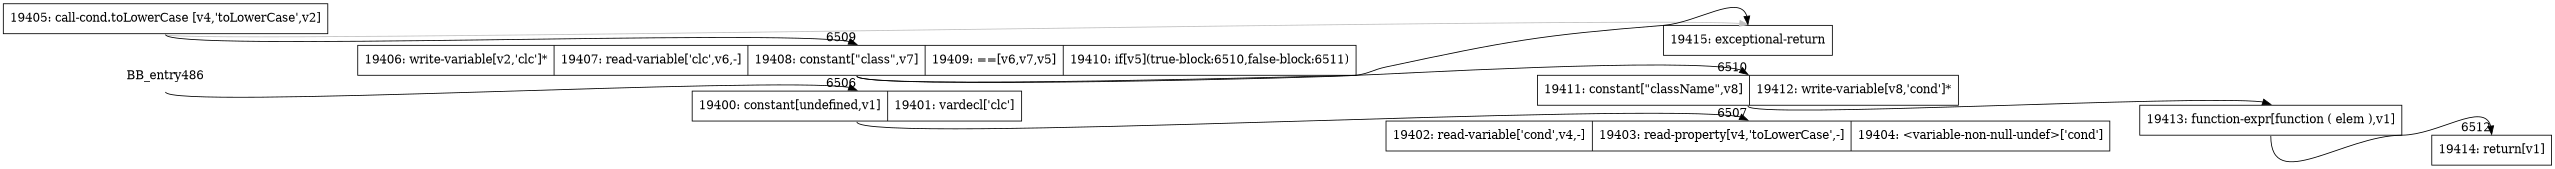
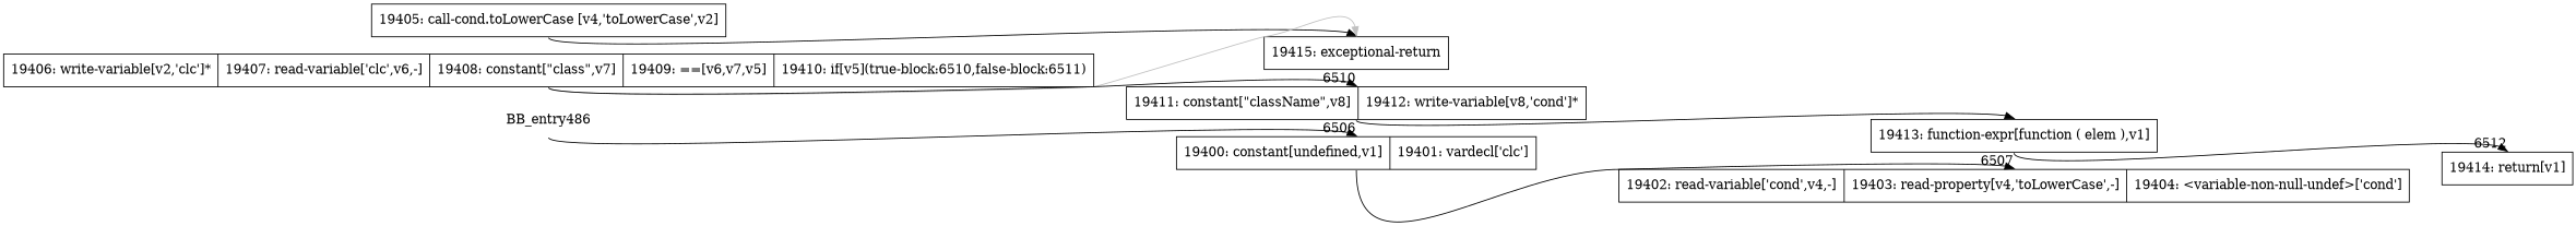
  digraph {
    rankdir=LR
    node [shape=record]
    edge [headport=n tailport=s]
    n1 [label=BB_entry486 shape=none]
    n2 [label="{19400: constant[undefined,v1]|19401: vardecl['clc']}"]
    n3 [label="{19402: read-variable['cond',v4,-]|19403: read-property[v4,'toLowerCase',-]|19404: \<variable-non-null-undef\>['cond']}"]
    n4 [label="{19405: call-cond.toLowerCase [v4,'toLowerCase',v2]}"]
    n5 [label="{19415: exceptional-return}"]
    n6 [label="{19406: write-variable[v2,'clc']*|19407: read-variable['clc',v6,-]|19408: constant[\"class\",v7]|19409: ==[v6,v7,v5]|19410: if[v5](true-block:6510,false-block:6511)}"]
    n7 [label="{19411: constant[\"className\",v8]|19412: write-variable[v8,'cond']*}"]
    n8 [label="{19413: function-expr[function ( elem ),v1]}"]
    n9 [label="{19414: return[v1]}"]
    n1 -> n2 [headlabel="    6506"]
    n2 -> n3 [headlabel="      6507"]
-   n4 -> n5 [color=gray]
-   n4 -> n6 [headlabel="      6509"]
-   n6 -> n5 [color=black]
+   n4 -> n5 [color=black]
+   n6 -> n5 [color=gray]
    n6 -> n7 [headlabel="      6510"]
    n7 -> n8
    n8 -> n9 [headlabel="      6512"]
  }
